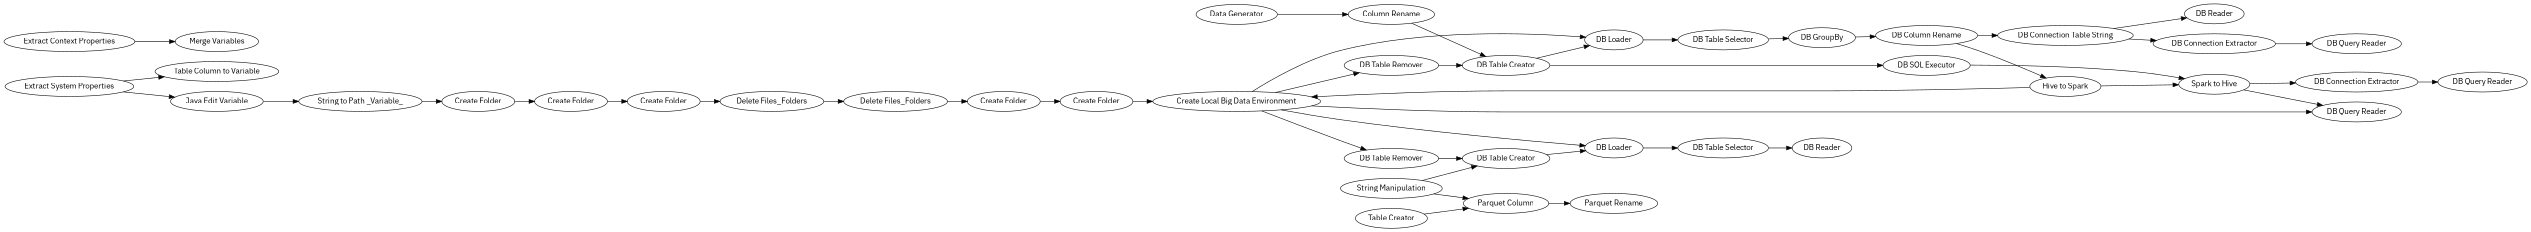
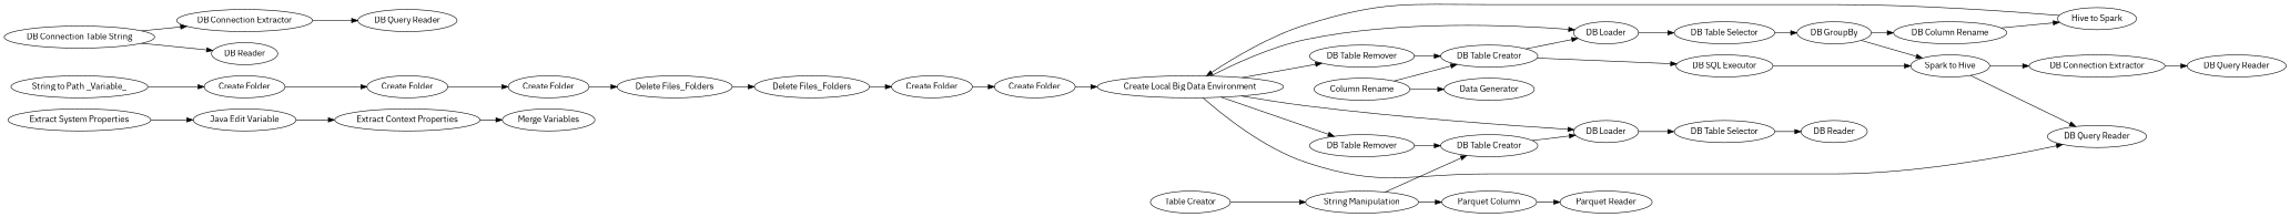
  digraph {
    fontname="IBM Plex Sans"
    rankdir=LR
    node [fontname="IBM Plex Sans"]
    edge [fontname="IBM Plex Sans"]
-   n1 [label="Table Column to Variable"]
    n2 [label="Merge Variables"]
    n3 [label="Java Edit Variable"]
    n4 [label="String to Path _Variable_"]
    n5 [label="DB Connection Extractor"]
    n6 [label="DB Query Reader"]
    n7 [label="DB SQL Executor"]
    n8 [label="Spark to Hive"]
    n9 [label="DB Query Reader"]
    n10 [label="Parquet Column"]
-   n11 [label="Parquet Rename"]
+   n11 [label="Parquet Reader"]
    n12 [label="DB Connection Table String"]
    n13 [label="DB Connection Extractor"]
    n14 [label="DB Reader"]
    n15 [label="DB Query Reader"]
    n16 [label="String Manipulation"]
    n17 [label="DB Table Creator"]
    n18 [label="DB Loader"]
    n19 [label="DB Table Selector"]
    n20 [label="DB Table Selector"]
    n21 [label="DB GroupBy"]
    n22 [label="DB Column Rename"]
    n23 [label="Hive to Spark"]
    n24 [label="Data Generator"]
    n25 [label="Column Rename"]
    n26 [label="DB Table Creator"]
    n27 [label="DB Loader"]
    n28 [label="Table Creator"]
    n29 [label="Create Local Big Data Environment"]
    n30 [label="DB Table Remover"]
    n31 [label="DB Table Remover"]
    n32 [label="DB Reader"]
    n33 [label="Create Folder"]
    n34 [label="Create Folder"]
    n35 [label="Delete Files_Folders"]
    n36 [label="Delete Files_Folders"]
    n37 [label="Create Folder"]
    n38 [label="Create Folder"]
    n39 [label="Extract Context Properties"]
    n40 [label="Create Folder"]
    n41 [label="Extract System Properties"]
-   n3 -> n4
+   n3 -> n39
    n4 -> n38
    n5 -> n6
    n7 -> n8
    n8 -> n5
    n8 -> n9
    n10 -> n11
    n12 -> n13
    n12 -> n14
    n13 -> n15
    n16 -> n10
    n16 -> n17
    n17 -> n18
    n18 -> n19
    n19 -> n32
    n20 -> n21
    n21 -> n22
-   n22 -> n12
    n22 -> n23
-   n23 -> n8
+   n21 -> n8
    n23 -> n29
-   n24 -> n25
+   n25 -> n24
    n25 -> n26
    n26 -> n7
    n26 -> n27
    n27 -> n20
-   n28 -> n10
+   n28 -> n16
    n29 -> n9
    n29 -> n18
    n29 -> n27
    n29 -> n30
    n29 -> n31
    n30 -> n26
    n31 -> n17
    n33 -> n29
    n34 -> n35
    n35 -> n36
    n36 -> n37
    n37 -> n33
    n38 -> n40
    n39 -> n2
    n40 -> n34
-   n41 -> n1
    n41 -> n3
  }
